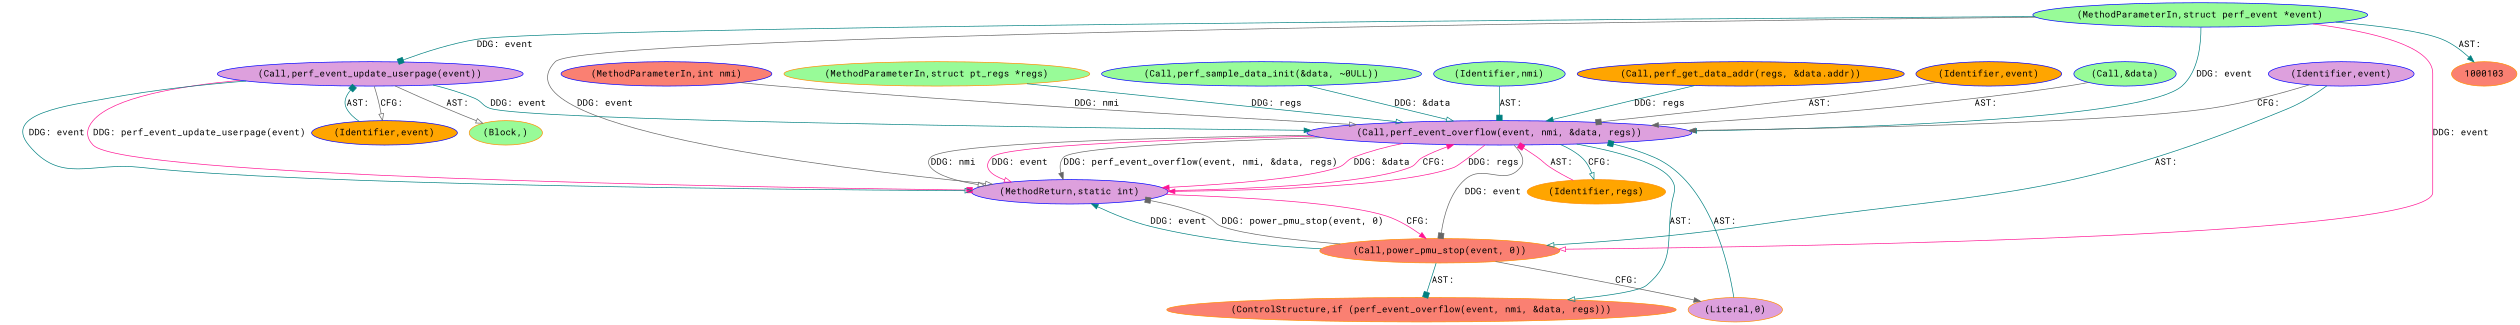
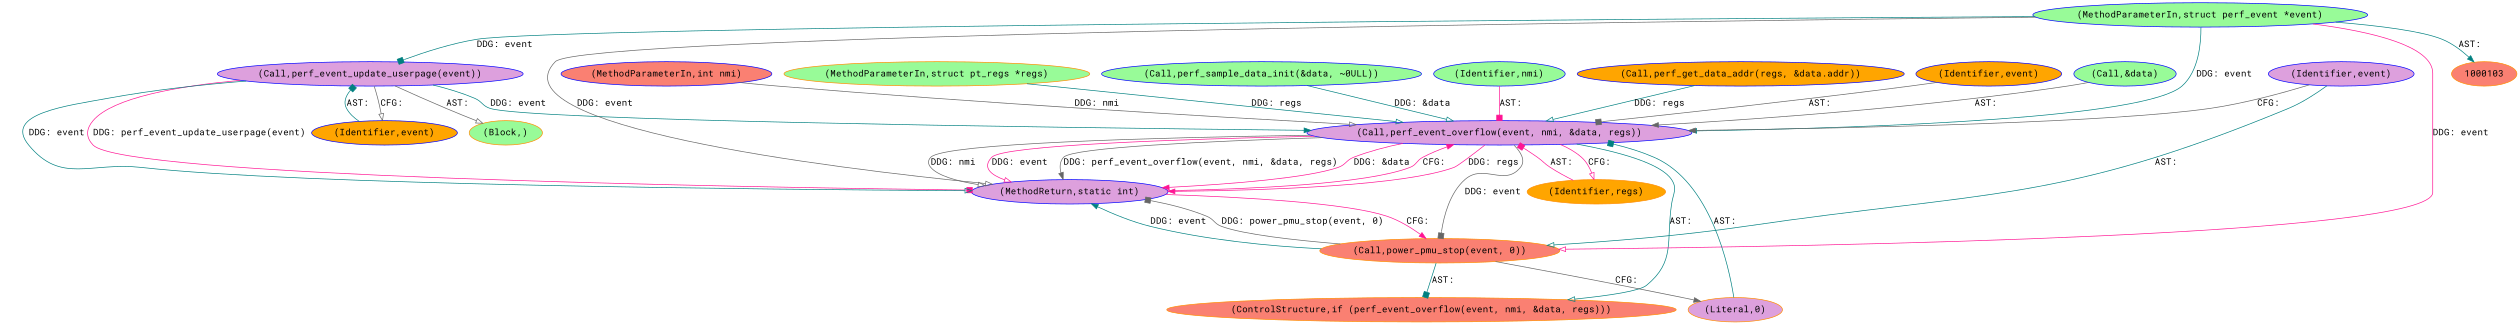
  digraph {
    fontname="Roboto Mono"
    node [color=blue fillcolor=palegreen fontname="Roboto Mono" style=filled]
    edge [arrowhead=normal color=teal fontname="Roboto Mono"]
    n1 [fillcolor=plum label="(Call,perf_event_update_userpage(event))"]
    n2 [fillcolor=plum label="(Call,perf_event_overflow(event, nmi, &data, regs))"]
    n3 [color=darkorange label="(Block,)"]
    n4 [fillcolor=plum label="(MethodReturn,static int)"]
    n5 [fillcolor=orange label="(Identifier,event)"]
    n6 [color=darkorange fillcolor=salmon label="(Call,power_pmu_stop(event, 0))"]
    n7 [color=darkorange fillcolor=orange label="(Identifier,regs)"]
    n8 [color=darkorange fillcolor=salmon label="(ControlStructure,if (perf_event_overflow(event, nmi, &data, regs)))"]
    n9 [label="(MethodParameterIn,struct perf_event *event)"]
    1000103 [color=darkorange fillcolor=salmon]
    n11 [color=darkorange fillcolor=plum label="(Literal,0)"]
    n12 [label="(Call,perf_sample_data_init(&data, ~0ULL))"]
    n13 [label="(Identifier,nmi)"]
    n14 [fillcolor=orange label="(Call,perf_get_data_addr(regs, &data.addr))"]
    n15 [fillcolor=orange label="(Identifier,event)"]
    n16 [label="(Call,&data)"]
    n17 [fillcolor=plum label="(Identifier,event)"]
    n18 [fillcolor=salmon label="(MethodParameterIn,int nmi)"]
    n19 [color=darkorange label="(MethodParameterIn,struct pt_regs *regs)"]
    n1 -> n2 [label="DDG: event"]
    n1 -> n3 [arrowhead=onormal color=gray40 label="AST: "]
    n1 -> n4 [arrowhead=box color=deeppink label="DDG: perf_event_update_userpage(event)"]
    n1 -> n4 [arrowhead=onormal label="DDG: event"]
    n1 -> n5 [arrowhead=onormal color=gray40 label="CFG: "]
    n2 -> n4 [color=deeppink label="DDG: regs"]
    n2 -> n4 [arrowhead=onormal color=gray40 label="DDG: nmi"]
    n2 -> n4 [arrowhead=onormal color=deeppink label="DDG: event"]
    n2 -> n4 [color=gray40 label="DDG: perf_event_overflow(event, nmi, &data, regs)"]
    n2 -> n4 [color=deeppink label="DDG: &data"]
    n2 -> n6 [arrowhead=box color=gray40 label="DDG: event"]
-   n2 -> n7 [arrowhead=onormal label="CFG: "]
+   n2 -> n7 [arrowhead=onormal color=deeppink label="CFG: "]
    n2 -> n8 [arrowhead=onormal label="AST: "]
    n4 -> n2 [color=deeppink label="CFG: "]
    n4 -> n6 [color=deeppink label="CFG: "]
    n5 -> n1 [arrowhead=box label="AST: "]
    n6 -> n4 [label="DDG: event"]
    n6 -> n4 [arrowhead=box color=gray40 label="DDG: power_pmu_stop(event, 0)"]
    n6 -> n8 [arrowhead=box label="AST: "]
    n6 -> n11 [color=gray40 label="CFG: "]
    n7 -> n2 [arrowhead=box color=deeppink label="AST: "]
    n9 -> n1 [arrowhead=box label="DDG: event"]
    n9 -> n2 [label="DDG: event"]
    n9 -> n4 [arrowhead=onormal color=gray40 label="DDG: event"]
    n9 -> n6 [arrowhead=onormal color=deeppink label="DDG: event"]
    n9 -> 1000103 [label="AST: "]
    n11 -> n2 [arrowhead=box label="AST: "]
    n12 -> n2 [arrowhead=onormal label="DDG: &data"]
-   n13 -> n2 [arrowhead=box label="AST: "]
-   n14 -> n2 [label="DDG: regs"]
+   n13 -> n2 [arrowhead=box color=deeppink label="AST: "]
+   n14 -> n2 [arrowhead=onormal label="DDG: regs"]
    n15 -> n2 [arrowhead=box color=gray40 label="AST: "]
    n16 -> n2 [color=gray40 label="AST: "]
    n17 -> n2 [color=gray40 label="CFG: "]
    n17 -> n6 [arrowhead=onormal label="AST: "]
    n18 -> n2 [arrowhead=onormal color=gray40 label="DDG: nmi"]
    n19 -> n2 [arrowhead=onormal label="DDG: regs"]
  }
